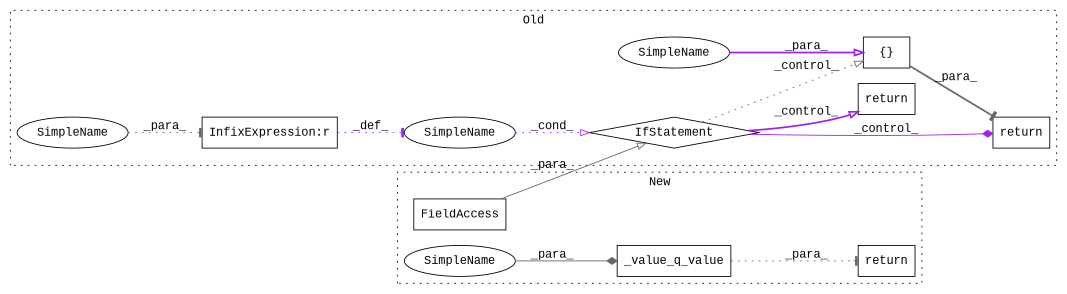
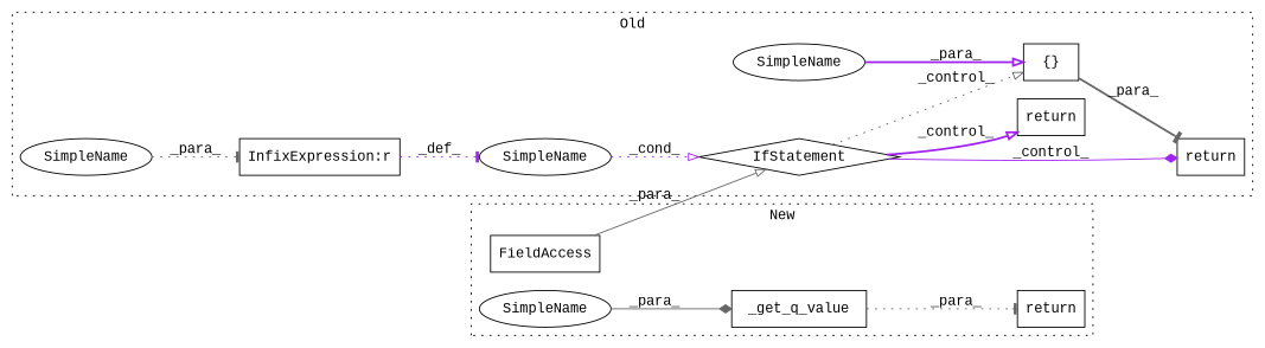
  digraph {
    fontname="Liberation Mono"
    rankdir=LR
    node [a=42 fontname="Liberation Mono" l=7 shape=box]
    edge [arrowhead=onormal color=gray40 fontname="Liberation Mono" style=dotted]
    n1 [a=4 l="1,1" label="{}" s="4057,4075"]
    n2 [a=27 l=4 label="InfixExpression:r" s=4007]
    n3 [label=SimpleName shape=ellipse l=""]
    n4 [a=41 label=return s=4025]
    n5 [a=25 l="4,2" label=IfStatement s="3996,4015" shape=diamond]
    n6 [a=41 label=return s=4099]
    n7 [label=SimpleName s=4068 shape=ellipse]
    n8 [label=SimpleName s=4000 shape=ellipse]
-   n9 [a=32 l="13,1" label=_value_q_value s="4277,4323"]
+   n9 [a=32 l="13,1" label=_get_q_value s="4277,4323"]
    n10 [a=22 l=15 label=FieldAccess s=4308]
    n11 [a=41 label=return s=4265]
    n12 [label=SimpleName s=4300 shape=ellipse]
    subgraph cluster_1 {
      label=Old
      style=dotted
      n1
      n2
      n3
      n4
      n5
      n6
      n7
      n8
    }
    subgraph cluster_2 {
      label=New
      style=dotted
      n9
      n10
      n11
      n12
    }
    n1 -> n4 [arrowhead=tee label=_para_ style=bold]
    n2 -> n3 [arrowhead=tee color=purple label=_def_]
    n3 -> n5 [color=purple label=_cond_]
    n5 -> n1 [label=_control_]
    n5 -> n4 [arrowhead=diamond color=purple label=_control_ style=solid]
    n5 -> n6 [color=purple label=_control_ style=bold]
    n7 -> n1 [color=purple label=_para_ style=bold]
    n8 -> n2 [arrowhead=tee label=_para_]
    n9 -> n11 [arrowhead=tee label=_para_]
    n10 -> n5 [label=_para_ style=solid]
    n12 -> n9 [arrowhead=diamond label=_para_ style=solid]
  }
